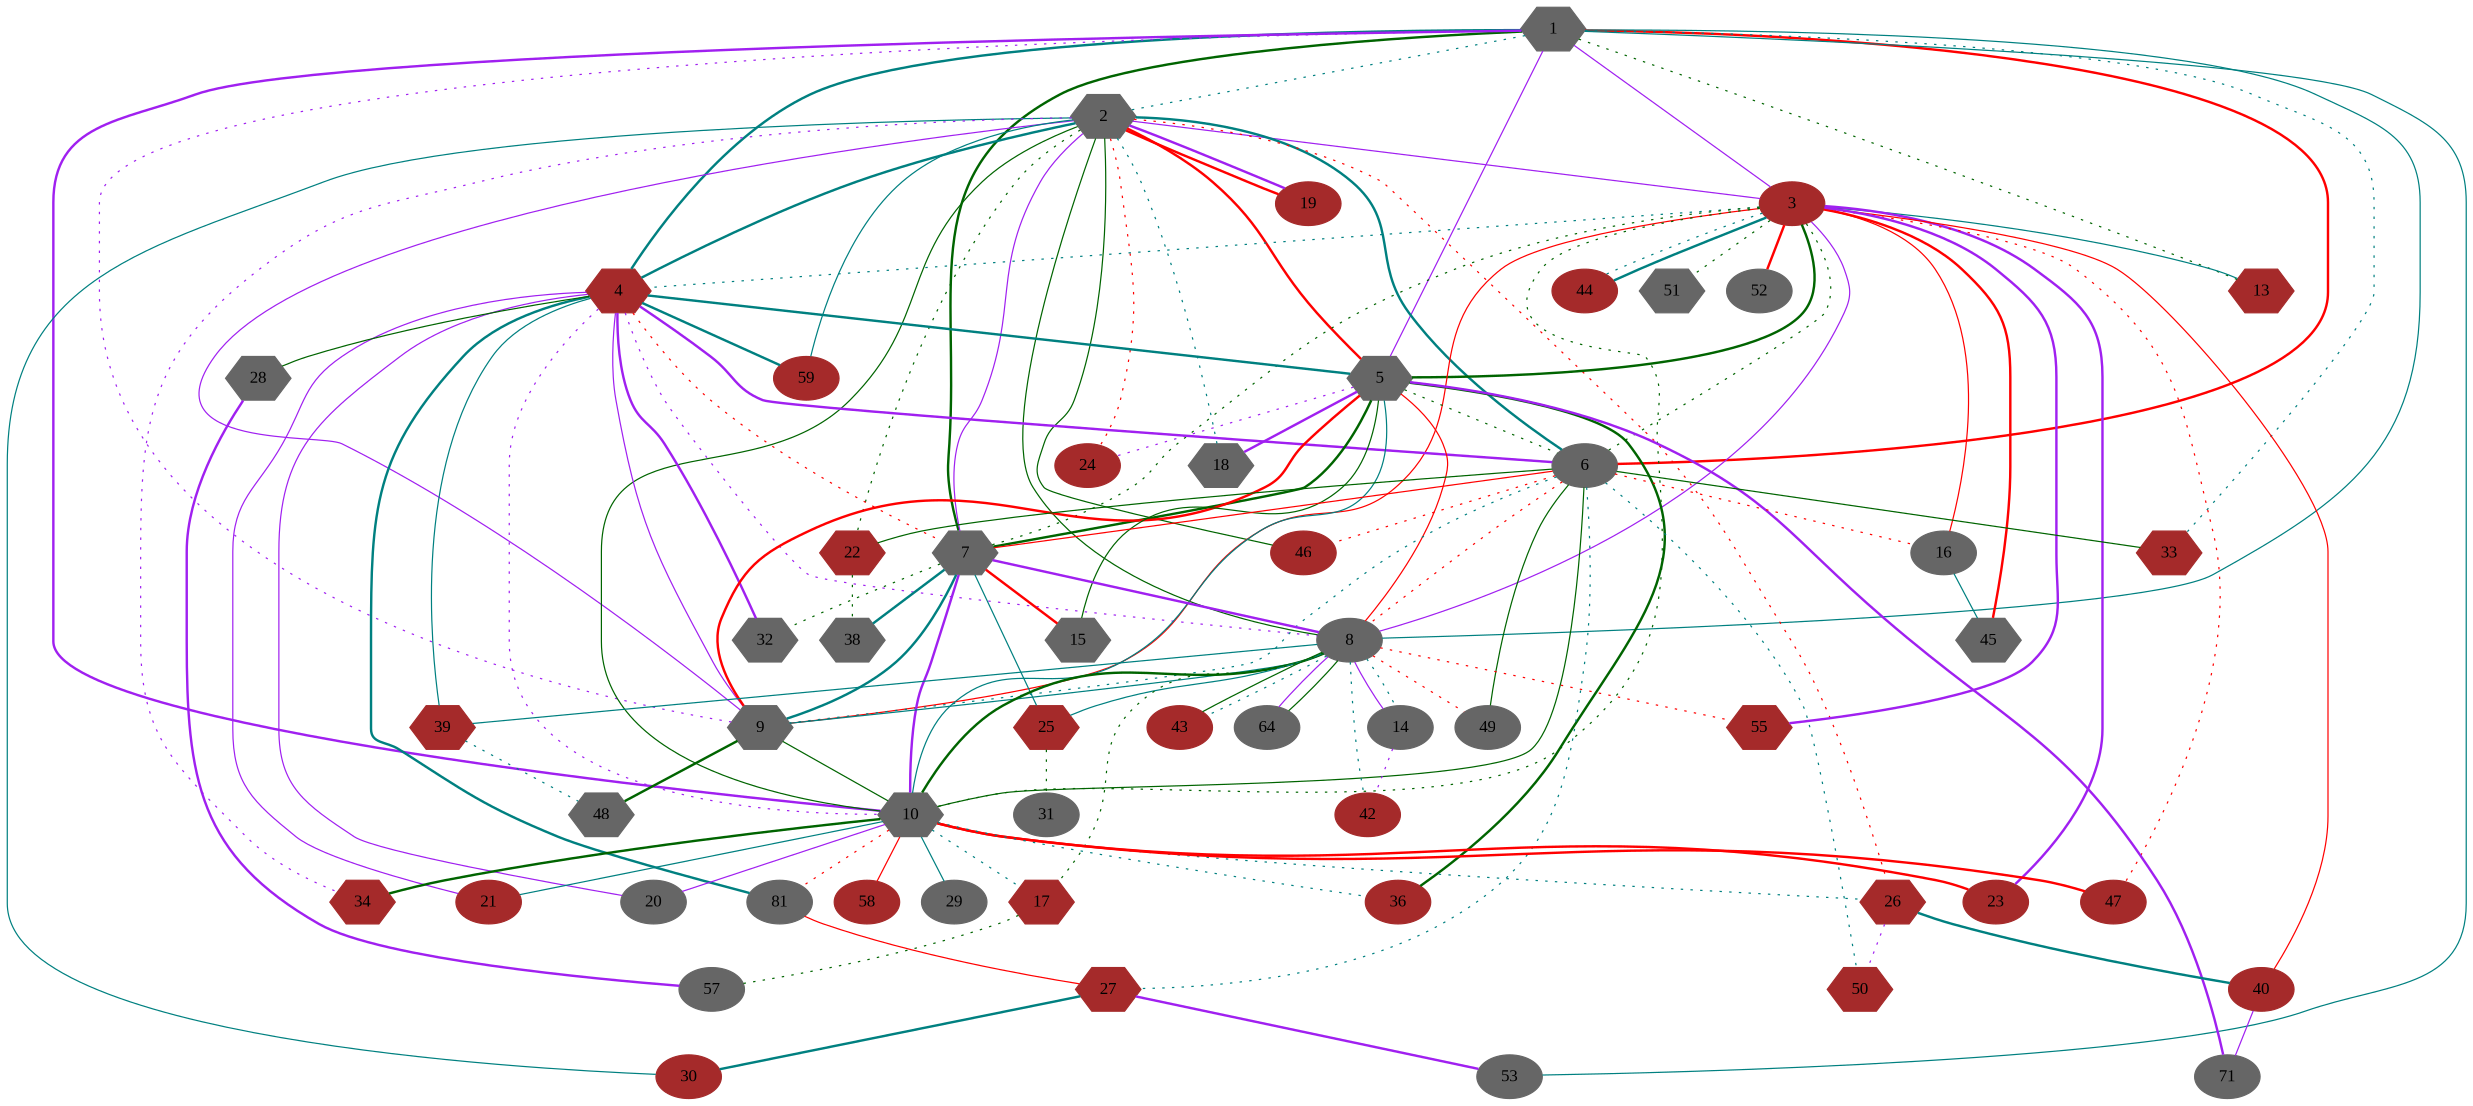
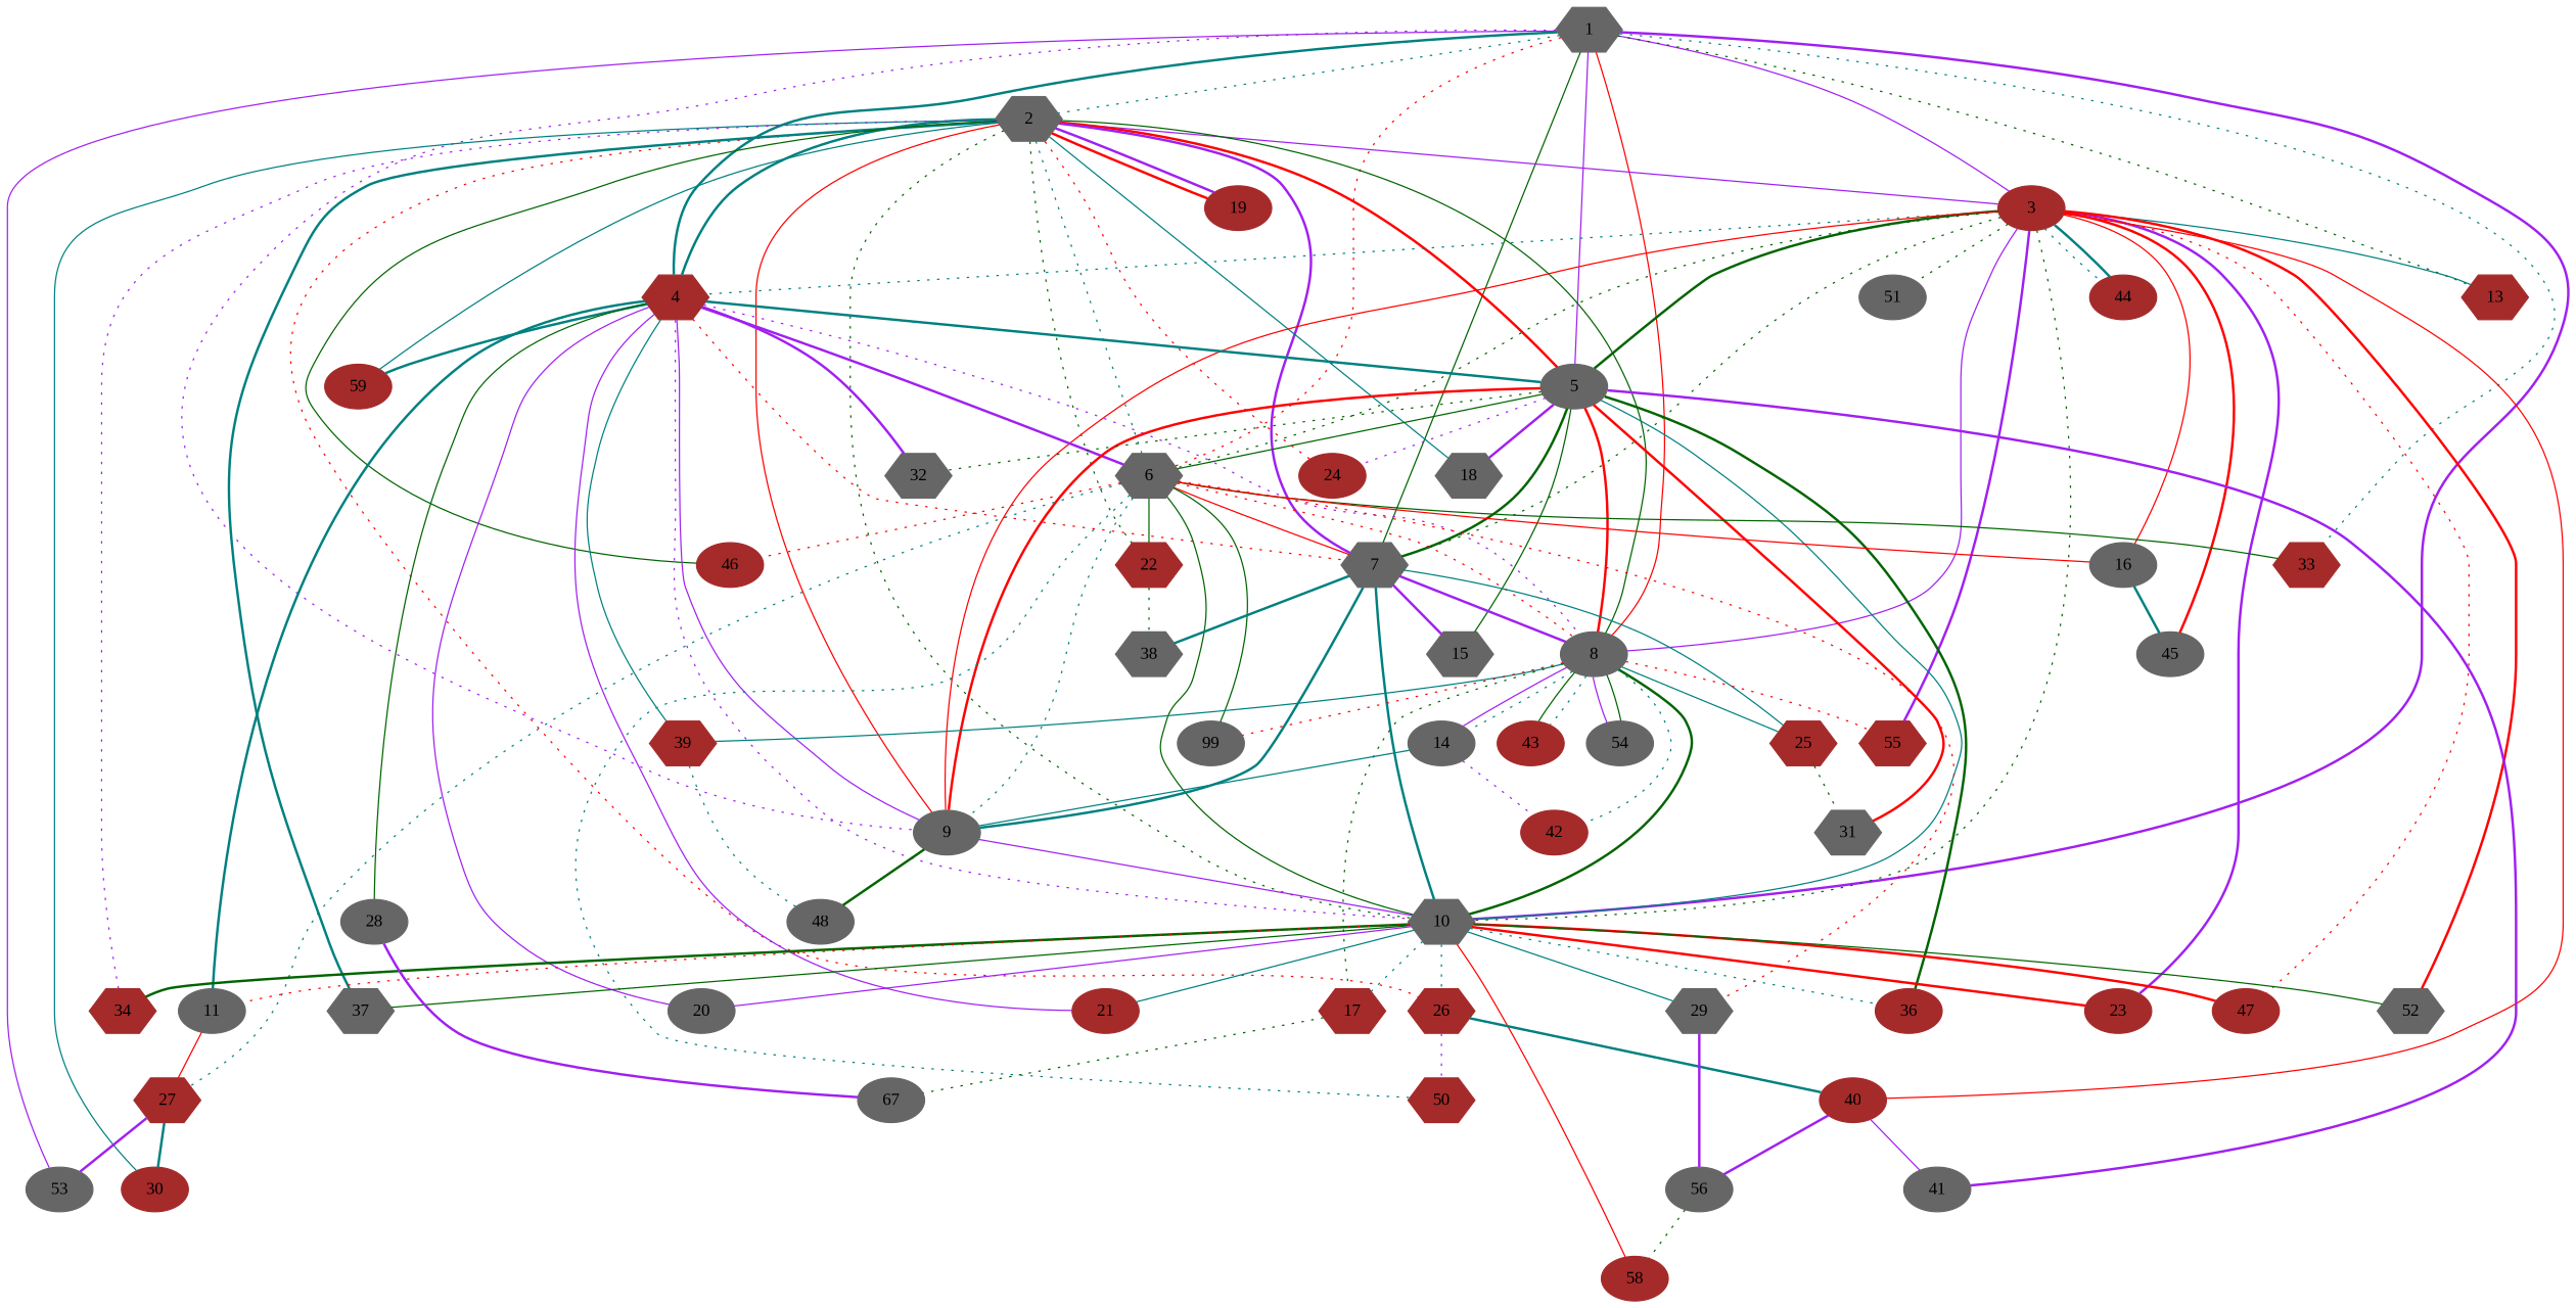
  graph {
    fontname="Liberation Serif"
    node [color=gray40 fontname="Liberation Serif" shape=ellipse style=filled]
    edge [color=teal fontname="Liberation Serif" style=dotted]
    1 [shape=hexagon]
    2 [shape=hexagon]
    3 [color=brown]
    4 [color=brown shape=hexagon]
-   5 [shape=hexagon]
-   6
+   5
+   6 [shape=hexagon]
    7 [shape=hexagon]
    8
-   9 [shape=hexagon]
+   9
    10 [shape=hexagon]
    13 [color=brown shape=hexagon]
    33 [color=brown shape=hexagon]
    53
    18 [shape=hexagon]
    19 [color=brown]
    22 [color=brown shape=hexagon]
    24 [color=brown]
    26 [color=brown shape=hexagon]
    30 [color=brown]
    34 [color=brown shape=hexagon]
+   37 [shape=hexagon]
    46 [color=brown]
    59 [color=brown]
    16
    23 [color=brown]
    40 [color=brown]
    44 [color=brown]
-   45 [shape=hexagon]
+   45
    47 [color=brown]
-   51 [shape=hexagon]
-   52
+   51
+   52 [shape=hexagon]
    55 [color=brown shape=hexagon]
-   11 [label=81]
+   11
    20
    21 [color=brown]
-   28 [shape=hexagon]
+   28
    32 [shape=hexagon]
    39 [color=brown shape=hexagon]
    15 [shape=hexagon]
-   31
+   31 [shape=hexagon]
    36 [color=brown]
-   41 [label=71]
+   41
    27 [color=brown shape=hexagon]
-   29
-   49
+   29 [shape=hexagon]
+   49 [label=99]
    50 [color=brown shape=hexagon]
    25 [color=brown shape=hexagon]
    38 [shape=hexagon]
    14
    17 [color=brown shape=hexagon]
    42 [color=brown]
    43 [color=brown]
-   54 [label=64]
-   48 [shape=hexagon]
+   54
+   48
    58 [color=brown]
-   57
+   56
+   57 [label=67]
    1 -- 2
    1 -- 3 [color=purple style=solid]
    1 -- 4 [style=bold]
    1 -- 5 [color=purple style=solid]
-   1 -- 6 [color=red style=bold]
-   1 -- 7 [color=darkgreen style=bold]
-   1 -- 8 [style=solid]
+   1 -- 6 [color=red]
+   1 -- 7 [color=darkgreen style=solid]
+   1 -- 8 [color=red style=solid]
    1 -- 9 [color=purple]
    1 -- 10 [color=purple style=bold]
    1 -- 13 [color=darkgreen]
    1 -- 33
-   1 -- 53 [style=solid]
+   1 -- 53 [color=purple style=solid]
    2 -- 3 [color=purple style=solid]
    2 -- 4 [style=bold]
    2 -- 5 [color=red style=bold]
-   2 -- 6 [style=bold]
-   2 -- 7 [color=purple style=solid]
+   2 -- 6
+   2 -- 7 [color=purple style=bold]
    2 -- 8 [color=darkgreen style=solid]
-   2 -- 9 [color=purple style=solid]
-   2 -- 10 [color=darkgreen style=solid]
-   2 -- 18
+   2 -- 9 [color=red style=solid]
+   2 -- 10 [color=darkgreen]
+   2 -- 18 [style=solid]
    2 -- 19 [color=red style=bold]
    2 -- 19 [color=purple style=bold]
    2 -- 22 [color=darkgreen]
    2 -- 24 [color=red]
    2 -- 26 [color=red]
    2 -- 30 [style=solid]
    2 -- 34 [color=purple]
+   2 -- 37 [style=bold]
    2 -- 46 [color=darkgreen style=solid]
    2 -- 59 [style=solid]
    3 -- 4
    3 -- 5 [color=darkgreen style=bold]
    3 -- 6 [color=darkgreen]
    3 -- 7 [color=darkgreen]
    3 -- 8 [color=purple style=solid]
    3 -- 9 [color=red style=solid]
    3 -- 10 [color=darkgreen]
    3 -- 13 [style=solid]
    3 -- 16 [color=red style=solid]
    3 -- 23 [color=purple style=bold]
    3 -- 40 [color=red style=solid]
    3 -- 44
    3 -- 44 [style=bold]
    3 -- 45 [color=red style=bold]
    3 -- 47 [color=red]
    3 -- 51 [color=darkgreen]
    3 -- 52 [color=red style=bold]
    3 -- 55 [color=purple style=bold]
    4 -- 5 [style=bold]
    4 -- 6 [color=purple style=bold]
    4 -- 7 [color=red]
    4 -- 8 [color=purple]
    4 -- 9 [color=purple style=solid]
    4 -- 10 [color=purple]
    4 -- 59 [style=bold]
    4 -- 11 [style=bold]
    4 -- 20 [color=purple style=solid]
    4 -- 21 [color=purple style=solid]
    4 -- 28 [color=darkgreen style=solid]
    4 -- 32 [color=purple style=bold]
    4 -- 39 [style=solid]
-   5 -- 6 [color=darkgreen]
+   5 -- 6 [color=darkgreen style=solid]
    5 -- 7 [color=darkgreen style=bold]
-   5 -- 8 [color=red style=solid]
+   5 -- 8 [color=red style=bold]
    5 -- 9 [color=red style=bold]
    5 -- 10 [style=solid]
    5 -- 18 [color=purple style=bold]
    5 -- 24 [color=purple]
-   7 -- 32 [color=darkgreen]
+   5 -- 32 [color=darkgreen]
    5 -- 15 [color=darkgreen style=solid]
+   5 -- 31 [color=red style=bold]
    5 -- 36 [color=darkgreen style=bold]
    5 -- 41 [color=purple style=bold]
    6 -- 7 [color=red style=solid]
    6 -- 8 [color=red]
    6 -- 9
    6 -- 10 [color=darkgreen style=solid]
    6 -- 33 [color=darkgreen style=solid]
    6 -- 22 [color=darkgreen style=solid]
    6 -- 46 [color=red]
-   6 -- 16 [color=red]
+   6 -- 16 [color=red style=solid]
    6 -- 27
+   6 -- 29 [color=red]
    6 -- 49 [color=darkgreen style=solid]
    6 -- 50
    7 -- 8 [color=purple style=bold]
    7 -- 9 [style=bold]
-   7 -- 10 [color=purple style=bold]
-   7 -- 15 [color=red style=bold]
+   7 -- 10 [style=bold]
+   7 -- 15 [color=purple style=bold]
    7 -- 25 [style=solid]
    7 -- 38 [style=bold]
-   8 -- 9 [style=solid]
+   14 -- 9 [style=solid]
    8 -- 10 [color=darkgreen style=bold]
    8 -- 55 [color=red]
    8 -- 39 [style=solid]
    8 -- 49 [color=red]
    8 -- 25 [style=solid]
    8 -- 14 [color=purple style=solid]
    8 -- 14
    8 -- 17 [color=darkgreen]
    8 -- 42
    8 -- 43 [color=darkgreen style=solid]
    8 -- 43
    8 -- 54 [color=purple style=solid]
    8 -- 54 [color=darkgreen style=solid]
-   9 -- 10 [color=darkgreen style=solid]
+   9 -- 10 [color=purple style=solid]
    9 -- 48 [color=darkgreen style=bold]
    10 -- 26
    10 -- 34 [color=darkgreen style=bold]
+   10 -- 37 [color=darkgreen style=solid]
    10 -- 23 [color=red style=bold]
    10 -- 47 [color=red style=bold]
+   10 -- 52 [color=darkgreen style=solid]
    10 -- 11 [color=red]
    10 -- 20 [color=purple style=solid]
    10 -- 21 [style=solid]
    10 -- 36
    10 -- 29 [style=solid]
    10 -- 17
    10 -- 58 [color=red style=solid]
    22 -- 38 [color=darkgreen]
    26 -- 40 [style=bold]
    26 -- 50 [color=purple]
-   16 -- 45 [style=solid]
+   16 -- 45 [style=bold]
    40 -- 41 [color=purple style=solid]
+   40 -- 56 [color=purple style=bold]
    11 -- 27 [color=red style=solid]
    28 -- 57 [color=purple style=bold]
    39 -- 48
    27 -- 53 [color=purple style=bold]
    27 -- 30 [style=bold]
+   29 -- 56 [color=purple style=bold]
    25 -- 31 [color=darkgreen]
    14 -- 42 [color=purple]
    17 -- 57 [color=darkgreen]
+   56 -- 58 [color=darkgreen]
  }
